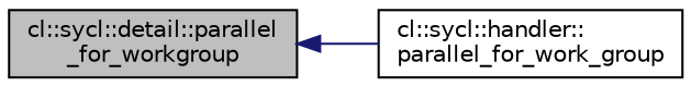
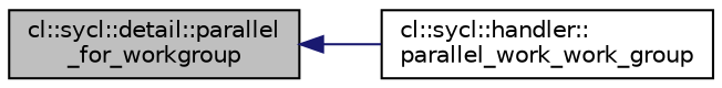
  digraph {
    rankdir=LR
    node [color=black fontname=Helvetica fontsize=10 shape=record]
    n1 [fillcolor=grey75 fontcolor=black height=0.2 label="cl::sycl::detail::parallel\l_for_workgroup" style=filled width=0.4]
-   n2 [height=0.2 label="cl::sycl::handler::\lparallel_for_work_group" width=0.4]
+   n2 [height=0.2 label="cl::sycl::handler::\lparallel_work_work_group" width=0.4]
    n1 -> n2 [color=midnightblue dir=back fontname=Helvetica fontsize=10 labelfontname=Helvetica labelfontsize=10 style=solid]
  }
